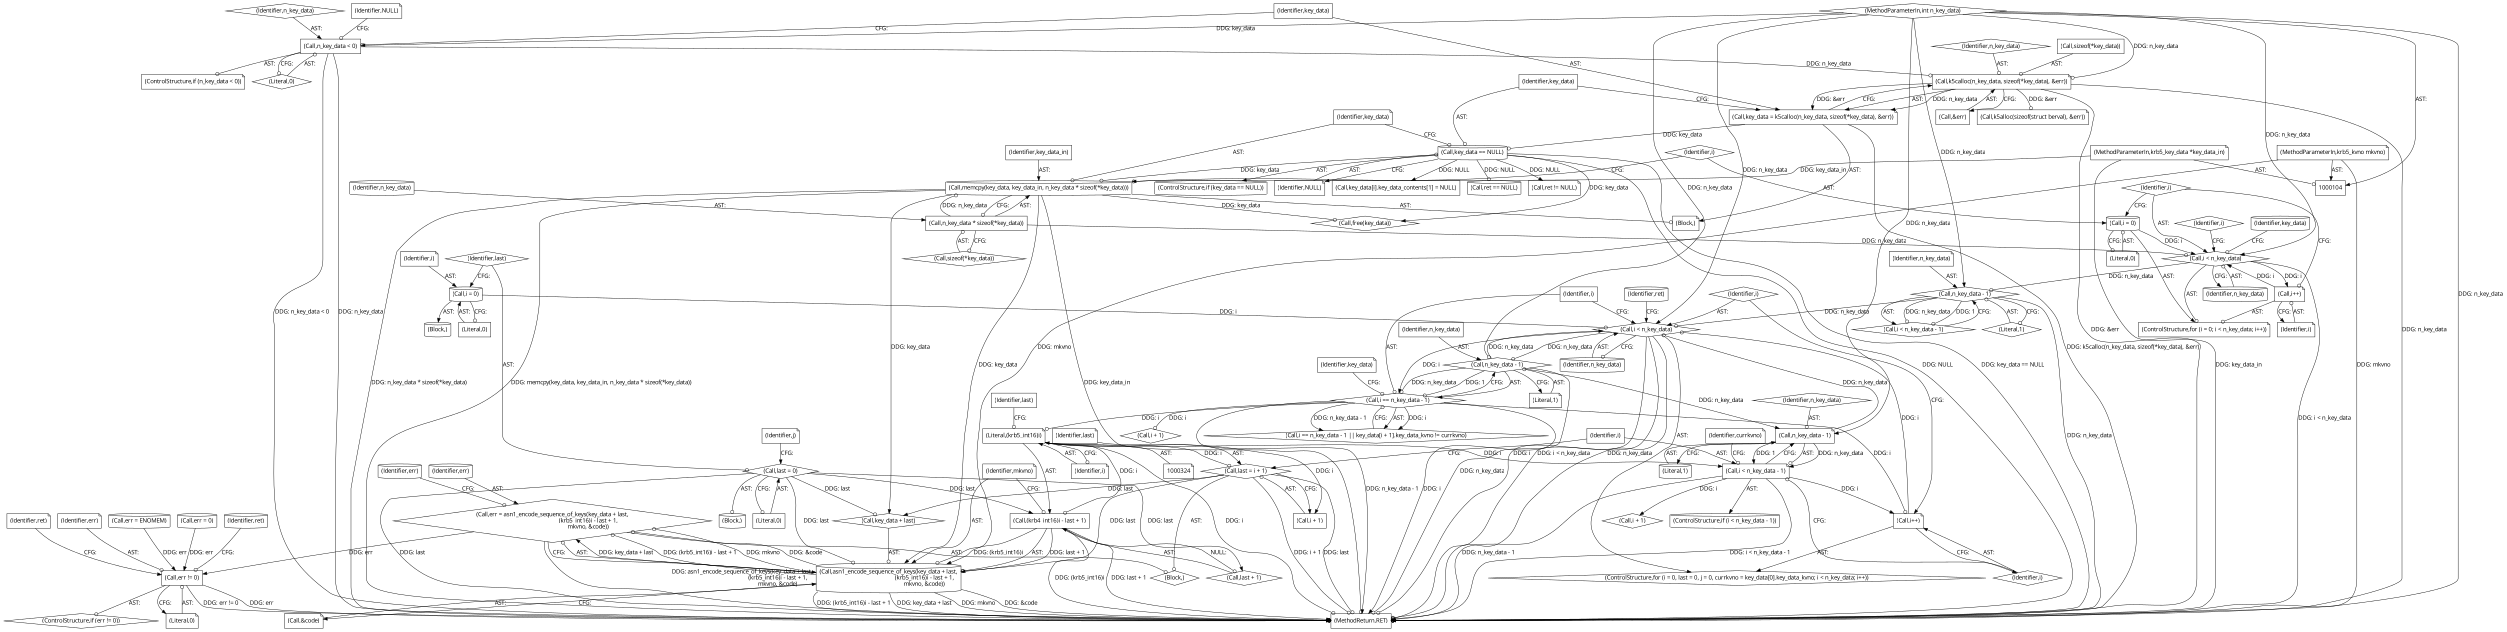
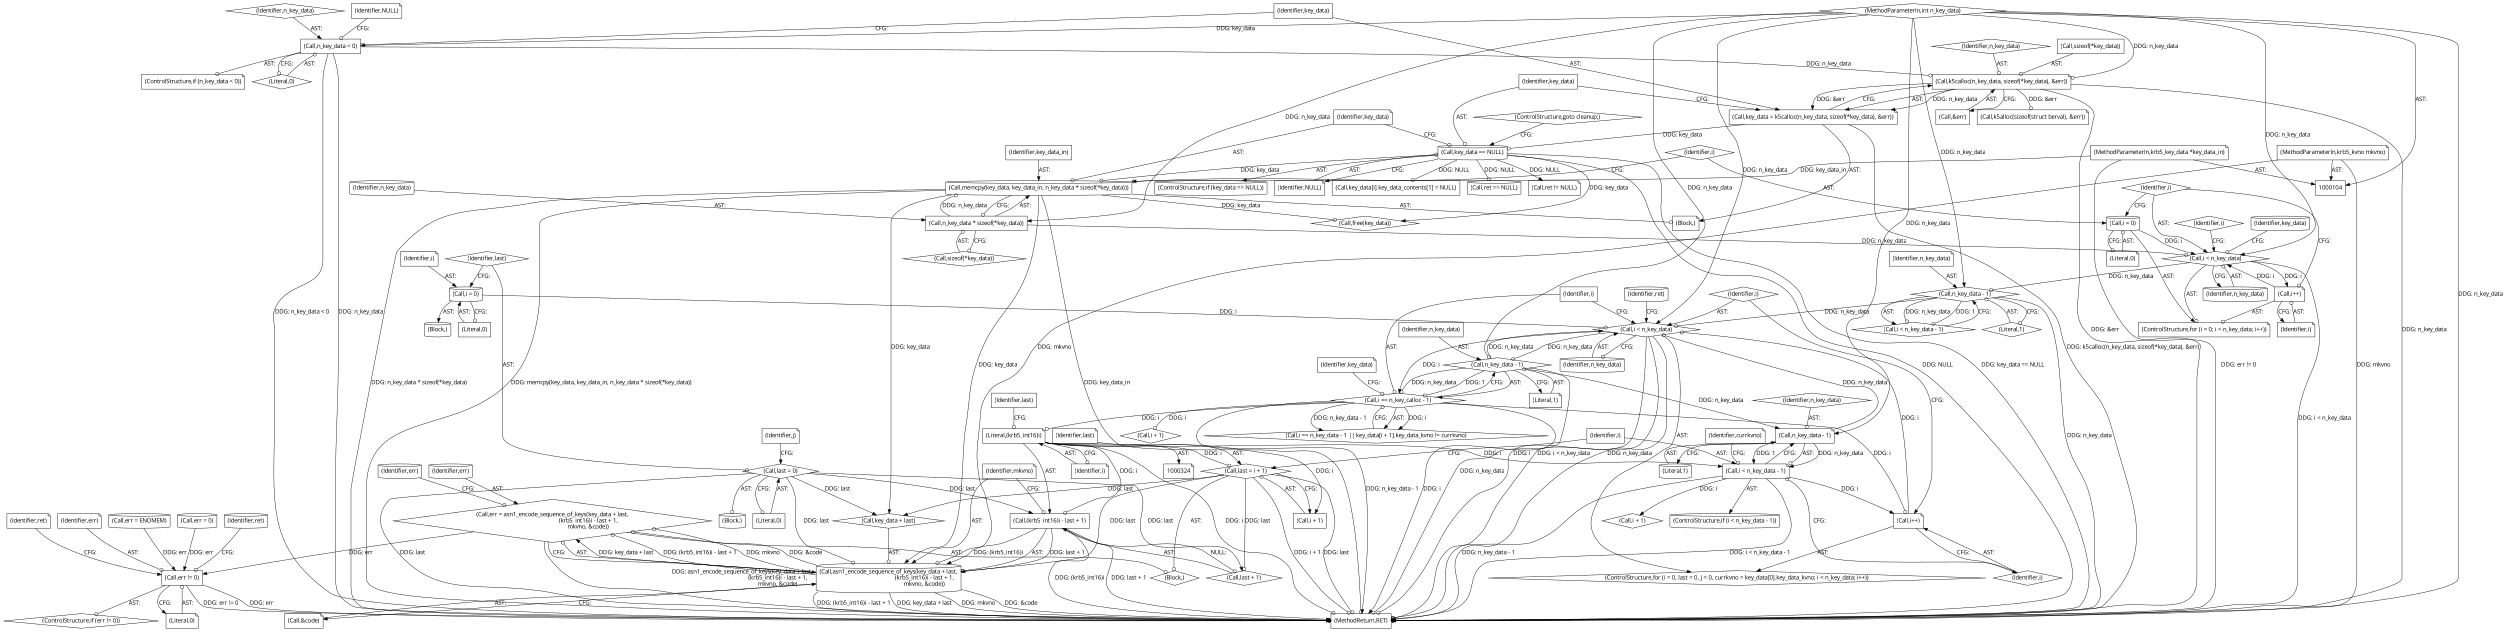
  digraph {
    fontname="Open Sans"
    node [fontname="Open Sans" shape=note]
    edge [arrowhead=normal fontname="Open Sans"]
    n1 [label="(Call,err = asn1_encode_sequence_of_keys(key_data + last,\n                                               (krb5_int16)i - last + 1,\n                                               mkvno, &code))" shape=diamond]
    n2 [label="(Call,asn1_encode_sequence_of_keys(key_data + last,\n                                               (krb5_int16)i - last + 1,\n                                               mkvno, &code))" shape=cylinder]
    n3 [label="(Call,err != 0)" shape=box]
    n4 [label="(MethodReturn,RET)" shape=box]
    n5 [label="(Block,)" shape=diamond]
    n6 [label="(Call,&code)"]
    n7 [label="(ControlStructure,if (err != 0))" shape=diamond]
    n8 [label="(Literal,0)"]
    n9 [label="(Call,memcpy(key_data, key_data_in, n_key_data * sizeof(*key_data)))" shape=cylinder]
    n10 [label="(Call,n_key_data * sizeof(*key_data))" shape=box]
    n11 [label="(Block,)"]
    n12 [label="(Call,free(key_data))" shape=diamond]
    n13 [label="(Call,key_data + last)" shape=diamond]
    n14 [label="(Call,i < n_key_data)" shape=diamond]
    n15 [label="(Call,sizeof(*key_data))" shape=diamond]
    n16 [label="(Call,key_data == NULL)" shape=cylinder]
    n17 [label="(Call,ret != NULL)"]
    n18 [label="(ControlStructure,if (key_data == NULL))" shape=cylinder]
    n19 [label="(Identifier,NULL)"]
    n20 [label="(Call,key_data[i].key_data_contents[1] = NULL)" shape=box]
    n21 [label="(Call,ret == NULL)" shape=cylinder]
    n22 [label="(Call,key_data = k5calloc(n_key_data, sizeof(*key_data), &err))"]
    n23 [label="(Call,k5calloc(n_key_data, sizeof(*key_data), &err))"]
    n24 [label="(Call,k5alloc(sizeof(struct berval), &err))"]
    n25 [label="(Call,&err)" shape=box]
    n26 [label="(Call,n_key_data < 0)" shape=box]
    n27 [label="(Literal,0)" shape=diamond]
    n28 [label="(ControlStructure,if (n_key_data < 0))"]
    n29 [label="(MethodParameterIn,int n_key_data)" shape=diamond]
    n30 [label="(Call,i < n_key_data)" shape=diamond]
    n31 [label="(Call,n_key_data - 1)"]
    n32 [label="(Call,n_key_data - 1)" shape=diamond]
    n33 [label="(Call,n_key_data - 1)" shape=diamond]
    1000104 [shape=box]
-   n35 [label="(Call,i == n_key_data - 1)" shape=diamond]
+   n35 [label="(Call,i == n_key_calloc - 1)" shape=diamond]
    n36 [label="(ControlStructure,for (i = 0, last = 0, j = 0, currkvno = key_data[0].key_data_kvno; i < n_key_data; i++))" shape=diamond]
    n37 [label="(Identifier,n_key_data)" shape=cylinder]
    n38 [label="(Call,i < n_key_data - 1)"]
    n39 [label="(Literal,1)" shape=cylinder]
    n40 [label="(Literal,1)"]
    n41 [label="(Literal,1)" shape=diamond]
    n42 [label="(Call,i < n_key_data - 1)" shape=diamond]
    n43 [label="(Call,i++)"]
    n44 [label="(Identifier,n_key_data)" shape=cylinder]
    n45 [label="(ControlStructure,for (i = 0; i < n_key_data; i++))"]
    n46 [label="(MethodParameterIn,krb5_key_data *key_data_in)"]
    n47 [label="(Call,last = 0)" shape=diamond]
-   n48 [label="(Call,(krb4_int16)i - last + 1)" shape=box]
+   n48 [label="(Call,(krb5_int16)i - last + 1)" shape=box]
    n49 [label="(Call,last + 1)" shape=diamond]
    n50 [label="(Literal,0)" shape=box]
    n51 [label="(Block,)" shape=cylinder]
    n52 [label="(Call,last = i + 1)" shape=diamond]
    n53 [label="(Call,i + 1)" shape=box]
    n54 [label="(Literal,(krb5_int16)i)"]
    n55 [label="(Identifier,i)"]
    n56 [label="(Call,i++)"]
    n57 [label="(ControlStructure,if (i < n_key_data - 1))" shape=cylinder]
    n58 [label="(Call,i + 1)" shape=diamond]
    n59 [label="(Call,i + 1)" shape=diamond]
    n60 [label="(Call,i == n_key_data - 1 || key_data[i + 1].key_data_kvno != currkvno)" shape=diamond]
    n61 [label="(Identifier,i)" shape=diamond]
    n62 [label="(Call,i = 0)" shape=cylinder]
    n63 [label="(Block,)" shape=cylinder]
    n64 [label="(Literal,0)" shape=box]
    n65 [label="(Identifier,i)"]
    n66 [label="(Call,i = 0)" shape=cylinder]
    n67 [label="(Literal,0)"]
    n68 [label="(MethodParameterIn,krb5_kvno mkvno)"]
    n69 [label="(Identifier,n_key_data)" shape=box]
    n70 [label="(Identifier,i)" shape=box]
    n71 [label="(Identifier,key_data)"]
    n72 [label="(Identifier,n_key_data)" shape=diamond]
    n73 [label="(Identifier,NULL)"]
    n74 [label="(Call,sizeof(*key_data))" shape=box]
    n75 [label="(Call,err = 0)" shape=cylinder]
    n76 [label="(Identifier,i)" shape=diamond]
    n77 [label="(Identifier,n_key_data)" shape=cylinder]
    n78 [label="(Identifier,i)" shape=diamond]
    n79 [label="(Identifier,key_data)" shape=box]
    n80 [label="(Identifier,i)" shape=diamond]
    n81 [label="(Identifier,key_data)"]
    n82 [label="(Identifier,i)" shape=diamond]
    n83 [label="(Identifier,n_key_data)" shape=diamond]
    n84 [label="(Identifier,i)"]
    n85 [label="(Identifier,n_key_data)"]
    n86 [label="(Identifier,mkvno)"]
    n87 [label="(Identifier,ret)"]
    n88 [label="(Identifier,key_data_in)" shape=box]
    n89 [label="(Identifier,ret)" shape=cylinder]
    n90 [label="(Identifier,err)"]
    n91 [label="(Identifier,last)" shape=diamond]
    n92 [label="(Identifier,err)" shape=cylinder]
    n93 [label="(Identifier,i)" shape=box]
    n94 [label="(Call,err = ENOMEM)" shape=cylinder]
    n95 [label="(Identifier,key_data)" shape=cylinder]
    n96 [label="(Identifier,key_data)" shape=box]
    n97 [label="(Identifier,last)" shape=box]
    n98 [label="(Identifier,n_key_data)" shape=diamond]
    n99 [label="(Identifier,j)"]
    n100 [label="(Identifier,err)" shape=cylinder]
    n101 [label="(Identifier,currkvno)"]
    n102 [label="(Identifier,last)"]
+   n103 [label="(ControlStructure,goto cleanup;)" shape=diamond]
    n104 [label="(Identifier,ret)" shape=cylinder]
    1000324
    n1 -> n2 [label="CFG: "]
    n1 -> n3 [label="DDG: err"]
    n1 -> n4 [label="DDG: asn1_encode_sequence_of_keys(key_data + last,\n                                               (krb5_int16)i - last + 1,\n                                               mkvno, &code)"]
    n1 -> n5 [arrowhead=odot label="AST: "]
    n2 -> n1 [arrowhead=odot label="AST: "]
    n2 -> n1 [label="DDG: key_data + last"]
    n2 -> n1 [arrowhead=odot label="DDG: (krb5_int16)i - last + 1"]
    n2 -> n1 [arrowhead=odot label="DDG: mkvno"]
    n2 -> n1 [arrowhead=odot label="DDG: &code"]
    n2 -> n4 [label="DDG: key_data + last"]
    n2 -> n4 [arrowhead=odot label="DDG: mkvno"]
    n2 -> n4 [arrowhead=odot label="DDG: &code"]
    n2 -> n4 [label="DDG: (krb5_int16)i - last + 1"]
    n2 -> n6 [label="CFG: "]
    n3 -> n4 [arrowhead=odot label="DDG: err"]
    n3 -> n4 [arrowhead=odot label="DDG: err != 0"]
    n3 -> n7 [arrowhead=odot label="AST: "]
    n3 -> n8 [label="CFG: "]
    n6 -> n2 [label="AST: "]
    n8 -> n3 [arrowhead=odot label="AST: "]
    n9 -> n2 [label="DDG: key_data"]
    n9 -> n4 [arrowhead=odot label="DDG: key_data_in"]
    n9 -> n4 [label="DDG: n_key_data * sizeof(*key_data)"]
    n9 -> n4 [arrowhead=odot label="DDG: memcpy(key_data, key_data_in, n_key_data * sizeof(*key_data))"]
    n9 -> n10 [arrowhead=odot label="CFG: "]
    n9 -> n11 [arrowhead=odot label="AST: "]
    n9 -> n12 [arrowhead=odot label="DDG: key_data"]
    n9 -> n13 [label="DDG: key_data"]
    n10 -> n9 [label="AST: "]
    n10 -> n9 [arrowhead=odot label="DDG: n_key_data"]
    n10 -> n14 [arrowhead=odot label="DDG: n_key_data"]
    n10 -> n15 [arrowhead=odot label="CFG: "]
    n13 -> n2 [arrowhead=odot label="AST: "]
    n14 -> n4 [arrowhead=odot label="DDG: i < n_key_data"]
    n14 -> n33 [arrowhead=odot label="DDG: n_key_data"]
    n14 -> n43 [label="DDG: i"]
    n14 -> n44 [label="CFG: "]
    n14 -> n45 [arrowhead=odot label="AST: "]
    n15 -> n10 [arrowhead=odot label="AST: "]
    n16 -> n4 [label="DDG: key_data == NULL"]
    n16 -> n4 [arrowhead=odot label="DDG: NULL"]
    n16 -> n9 [arrowhead=odot label="DDG: key_data"]
    n16 -> n12 [label="DDG: key_data"]
    n16 -> n17 [label="DDG: NULL"]
    n16 -> n18 [label="AST: "]
    n16 -> n19 [label="CFG: "]
-   n16 -> n20 [label="DDG: NULL"]
+   n16 -> n20 [arrowhead=odot label="DDG: NULL"]
    n16 -> n21 [arrowhead=odot label="DDG: NULL"]
    n19 -> n16 [arrowhead=odot label="AST: "]
    n22 -> n4 [label="DDG: k5calloc(n_key_data, sizeof(*key_data), &err)"]
    n22 -> n11 [label="AST: "]
    n22 -> n16 [arrowhead=odot label="DDG: key_data"]
    n22 -> n23 [label="CFG: "]
    n23 -> n4 [label="DDG: &err"]
    n23 -> n4 [arrowhead=odot label="DDG: n_key_data"]
    n23 -> n22 [label="AST: "]
    n23 -> n22 [label="DDG: n_key_data"]
    n23 -> n22 [label="DDG: &err"]
    n23 -> n24 [arrowhead=odot label="DDG: &err"]
    n23 -> n25 [label="CFG: "]
    n25 -> n23 [label="AST: "]
    n26 -> n4 [label="DDG: n_key_data < 0"]
    n26 -> n4 [label="DDG: n_key_data"]
    n26 -> n23 [arrowhead=odot label="DDG: n_key_data"]
    n26 -> n27 [arrowhead=odot label="CFG: "]
    n26 -> n28 [arrowhead=odot label="AST: "]
    n27 -> n26 [arrowhead=odot label="AST: "]
    n29 -> n4 [label="DDG: n_key_data"]
+   n29 -> n10 [label="DDG: n_key_data"]
    n29 -> n14 [label="DDG: n_key_data"]
    n29 -> n23 [arrowhead=odot label="DDG: n_key_data"]
    n29 -> n26 [label="DDG: key_data"]
    n29 -> n30 [label="DDG: n_key_data"]
    n29 -> n31 [label="DDG: n_key_data"]
    n29 -> n32 [arrowhead=odot label="DDG: n_key_data"]
    n29 -> n33 [label="DDG: n_key_data"]
    n29 -> 1000104 [label="AST: "]
    n30 -> n4 [arrowhead=odot label="DDG: n_key_data"]
    n30 -> n4 [arrowhead=odot label="DDG: i < n_key_data"]
    n30 -> n4 [arrowhead=odot label="DDG: i"]
    n30 -> n32 [arrowhead=odot label="DDG: n_key_data"]
    n30 -> n35 [label="DDG: i"]
    n30 -> n36 [label="AST: "]
    n30 -> n37 [arrowhead=odot label="CFG: "]
    n31 -> n30 [arrowhead=odot label="DDG: n_key_data"]
    n31 -> n38 [arrowhead=odot label="AST: "]
    n31 -> n38 [label="DDG: n_key_data"]
    n31 -> n38 [label="DDG: 1"]
    n31 -> n39 [label="CFG: "]
    n32 -> n4 [arrowhead=odot label="DDG: n_key_data"]
    n32 -> n30 [label="DDG: n_key_data"]
    n32 -> n31 [label="DDG: n_key_data"]
    n32 -> n35 [label="AST: "]
    n32 -> n35 [arrowhead=odot label="DDG: n_key_data"]
    n32 -> n35 [arrowhead=odot label="DDG: 1"]
    n32 -> n40 [label="CFG: "]
    n33 -> n4 [arrowhead=odot label="DDG: n_key_data"]
    n33 -> n30 [arrowhead=odot label="DDG: n_key_data"]
    n33 -> n41 [arrowhead=odot label="CFG: "]
    n33 -> n42 [label="AST: "]
    n33 -> n42 [arrowhead=odot label="DDG: n_key_data"]
    n33 -> n42 [arrowhead=odot label="DDG: 1"]
    n35 -> n4 [label="DDG: i"]
    n35 -> n4 [label="DDG: n_key_data - 1"]
    n35 -> n32 [label="CFG: "]
    n35 -> n54 [arrowhead=odot label="DDG: i"]
    n35 -> n56 [arrowhead=odot label="DDG: i"]
    n35 -> n59 [arrowhead=odot label="DDG: i"]
    n35 -> n60 [label="AST: "]
    n35 -> n60 [label="DDG: i"]
    n35 -> n60 [label="DDG: n_key_data - 1"]
    n37 -> n30 [label="AST: "]
    n38 -> n4 [label="DDG: n_key_data - 1"]
    n38 -> n4 [arrowhead=odot label="DDG: i < n_key_data - 1"]
    n38 -> n31 [label="CFG: "]
    n38 -> n56 [label="DDG: i"]
    n38 -> n57 [label="AST: "]
    n38 -> n58 [label="DDG: i"]
    n39 -> n31 [label="AST: "]
    n40 -> n32 [arrowhead=odot label="AST: "]
    n41 -> n33 [arrowhead=odot label="AST: "]
    n42 -> n33 [label="CFG: "]
    n43 -> n14 [label="DDG: i"]
    n43 -> n45 [arrowhead=odot label="AST: "]
    n43 -> n65 [label="CFG: "]
    n44 -> n14 [arrowhead=odot label="AST: "]
-   n46 -> n4 [label="DDG: key_data_in"]
+   n46 -> n4 [label="DDG: err != 0"]
    n46 -> n9 [label="DDG: key_data_in"]
-   n46 -> 1000104 [arrowhead=odot label="AST: "]
+   n46 -> 1000104 [label="AST: "]
    n47 -> n2 [arrowhead=odot label="DDG: last"]
    n47 -> n4 [arrowhead=odot label="DDG: last"]
-   n47 -> n13 [arrowhead=odot label="DDG: last"]
+   n47 -> n13 [label="DDG: last"]
    n47 -> n48 [label="DDG: last"]
    n47 -> n49 [label="DDG: last"]
    n47 -> n50 [arrowhead=odot label="CFG: "]
    n47 -> n51 [arrowhead=odot label="AST: "]
    n48 -> n2 [arrowhead=odot label="AST: "]
    n48 -> n2 [label="DDG: (krb5_int16)i"]
    n48 -> n2 [label="DDG: last + 1"]
    n48 -> n4 [label="DDG: last + 1"]
    n48 -> n4 [label="DDG: (krb5_int16)i"]
    n48 -> n49 [arrowhead=odot label="NULL: "]
    n49 -> n48 [label="AST: "]
    n50 -> n47 [label="AST: "]
    n52 -> n2 [arrowhead=odot label="DDG: last"]
    n52 -> n4 [arrowhead=odot label="DDG: last"]
    n52 -> n4 [arrowhead=odot label="DDG: i + 1"]
    n52 -> n5 [arrowhead=odot label="AST: "]
    n52 -> n13 [label="DDG: last"]
+   n52 -> n49 [arrowhead=odot label="DDG: last"]
    n52 -> n53 [label="CFG: "]
    n53 -> n52 [arrowhead=odot label="AST: "]
    n54 -> n4 [arrowhead=odot label="DDG: i"]
    n54 -> n38 [label="DDG: i"]
    n54 -> n48 [label="AST: "]
    n54 -> n48 [arrowhead=odot label="DDG: i"]
    n54 -> n52 [arrowhead=odot label="DDG: i"]
    n54 -> n53 [label="DDG: i"]
    n54 -> n55 [arrowhead=odot label="CFG: "]
    n55 -> n54 [label="AST: "]
    n56 -> n30 [arrowhead=odot label="DDG: i"]
    n56 -> n36 [label="AST: "]
    n56 -> n61 [label="CFG: "]
    n60 -> n35 [arrowhead=odot label="CFG: "]
    n61 -> n38 [arrowhead=odot label="CFG: "]
    n61 -> n56 [label="AST: "]
    n62 -> n30 [arrowhead=odot label="DDG: i"]
    n62 -> n63 [label="AST: "]
    n62 -> n64 [arrowhead=odot label="CFG: "]
    n64 -> n62 [label="AST: "]
    n65 -> n43 [arrowhead=odot label="AST: "]
    n66 -> n14 [label="DDG: i"]
    n66 -> n45 [label="AST: "]
    n66 -> n67 [arrowhead=odot label="CFG: "]
    n67 -> n66 [arrowhead=odot label="AST: "]
    n68 -> n2 [arrowhead=odot label="DDG: mkvno"]
    n68 -> n4 [arrowhead=odot label="DDG: mkvno"]
    n68 -> 1000104 [label="AST: "]
    n69 -> n32 [label="AST: "]
    n70 -> n30 [label="CFG: "]
    n70 -> n35 [arrowhead=odot label="AST: "]
    n71 -> n35 [arrowhead=odot label="CFG: "]
    n72 -> n26 [label="AST: "]
    n73 -> n26 [arrowhead=odot label="CFG: "]
    n74 -> n23 [arrowhead=odot label="AST: "]
    n75 -> n3 [label="DDG: err"]
    n76 -> n14 [label="AST: "]
    n76 -> n43 [arrowhead=odot label="CFG: "]
    n76 -> n66 [label="CFG: "]
    n77 -> n10 [label="AST: "]
    n78 -> n30 [label="AST: "]
    n78 -> n56 [label="CFG: "]
    n79 -> n22 [label="AST: "]
    n79 -> n26 [arrowhead=odot label="CFG: "]
    n80 -> n14 [label="CFG: "]
    n81 -> n9 [arrowhead=odot label="AST: "]
    n81 -> n16 [arrowhead=odot label="CFG: "]
    n82 -> n9 [arrowhead=odot label="CFG: "]
    n82 -> n66 [label="AST: "]
    n83 -> n31 [arrowhead=odot label="AST: "]
    n84 -> n62 [label="AST: "]
    n85 -> n33 [label="AST: "]
    n86 -> n2 [label="AST: "]
    n86 -> n48 [arrowhead=odot label="CFG: "]
    n87 -> n3 [label="CFG: "]
    n88 -> n9 [label="AST: "]
    n89 -> n30 [label="CFG: "]
    n90 -> n3 [arrowhead=odot label="AST: "]
    n91 -> n47 [arrowhead=odot label="AST: "]
    n91 -> n62 [label="CFG: "]
    n92 -> n1 [label="AST: "]
    n93 -> n38 [label="AST: "]
    n93 -> n52 [label="CFG: "]
    n94 -> n3 [label="DDG: err"]
    n95 -> n14 [arrowhead=odot label="CFG: "]
    n96 -> n16 [arrowhead=odot label="AST: "]
    n96 -> n22 [label="CFG: "]
    n97 -> n54 [arrowhead=odot label="CFG: "]
    n98 -> n23 [arrowhead=odot label="AST: "]
    n99 -> n47 [label="CFG: "]
    n100 -> n1 [arrowhead=odot label="CFG: "]
    n101 -> n38 [arrowhead=odot label="CFG: "]
    n102 -> n52 [label="AST: "]
+   n103 -> n16 [label="CFG: "]
    n104 -> n3 [arrowhead=odot label="CFG: "]
-   1000324 -> n54 [label="AST: "]
+   n54 -> 1000324 [label="AST: "]
  }
